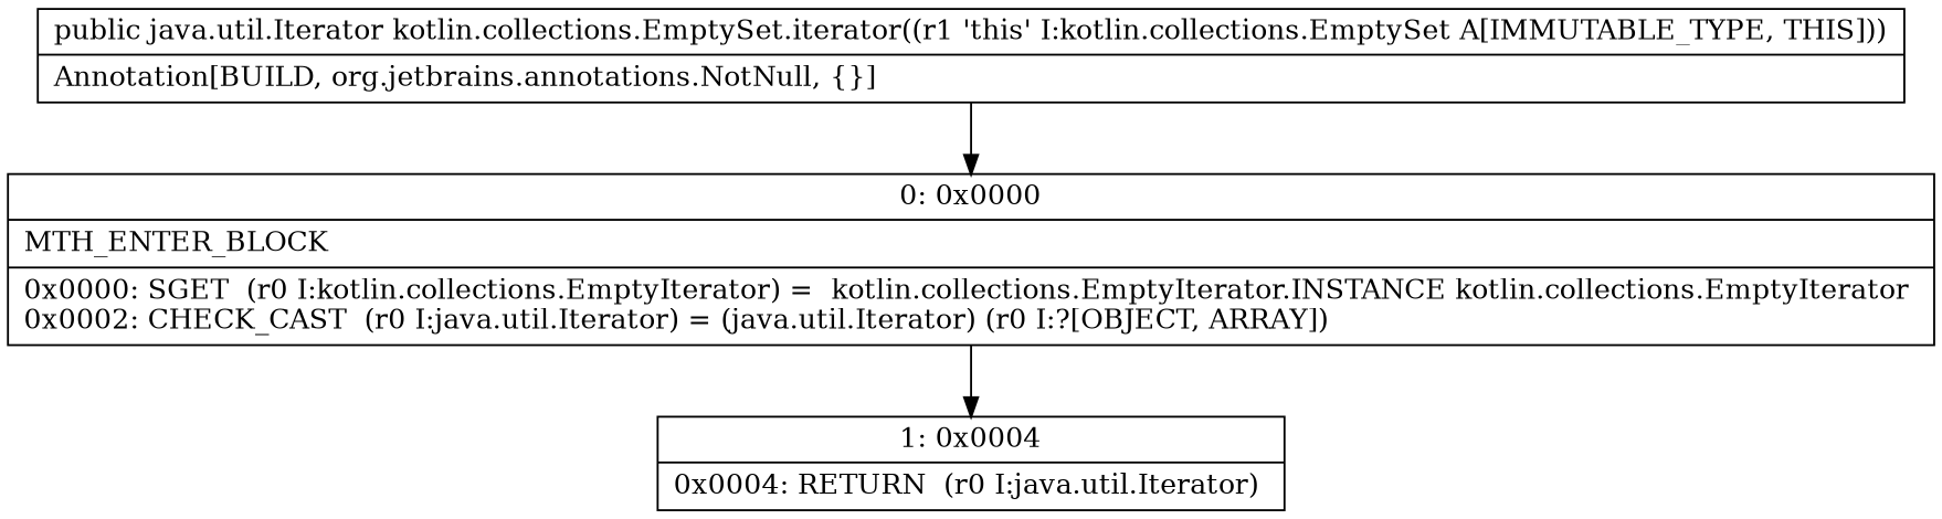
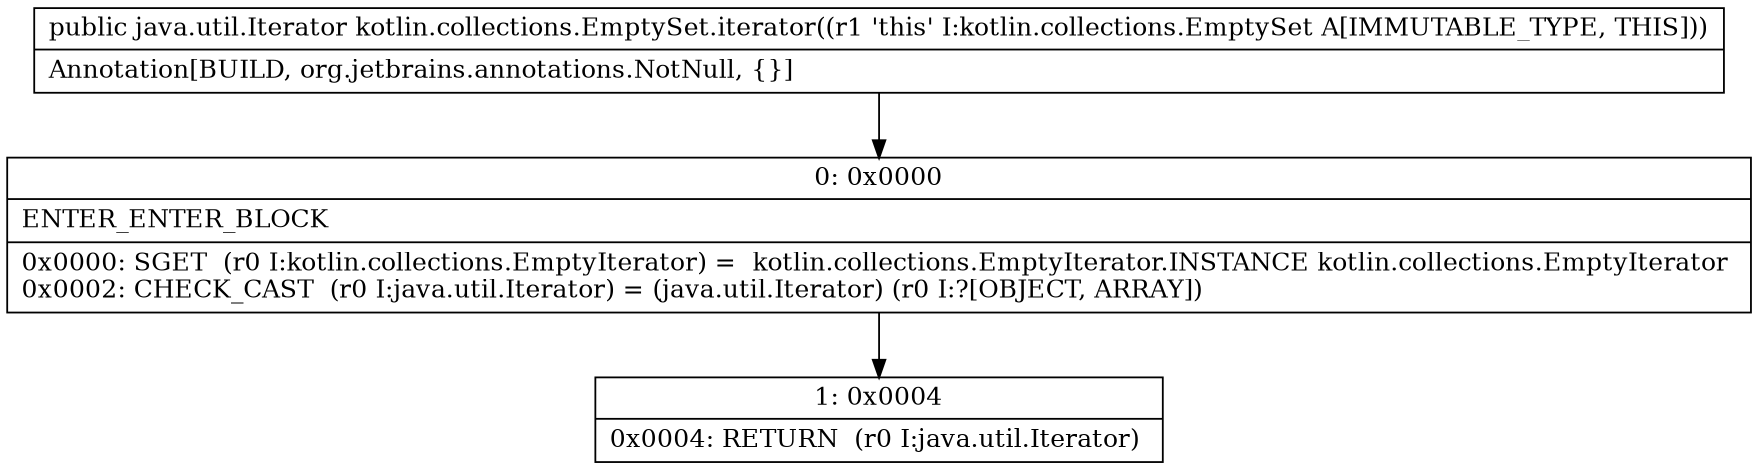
  digraph {
    node [shape=record]
-   n1 [label="{0\:\ 0x0000|MTH_ENTER_BLOCK\l|0x0000: SGET  (r0 I:kotlin.collections.EmptyIterator) =  kotlin.collections.EmptyIterator.INSTANCE kotlin.collections.EmptyIterator \l0x0002: CHECK_CAST  (r0 I:java.util.Iterator) = (java.util.Iterator) (r0 I:?[OBJECT, ARRAY]) \l}"]
+   n1 [label="{0\:\ 0x0000|ENTER_ENTER_BLOCK\l|0x0000: SGET  (r0 I:kotlin.collections.EmptyIterator) =  kotlin.collections.EmptyIterator.INSTANCE kotlin.collections.EmptyIterator \l0x0002: CHECK_CAST  (r0 I:java.util.Iterator) = (java.util.Iterator) (r0 I:?[OBJECT, ARRAY]) \l}"]
    n2 [label="{1\:\ 0x0004|0x0004: RETURN  (r0 I:java.util.Iterator) \l}"]
    n3 [label="{public java.util.Iterator kotlin.collections.EmptySet.iterator((r1 'this' I:kotlin.collections.EmptySet A[IMMUTABLE_TYPE, THIS]))  | Annotation[BUILD, org.jetbrains.annotations.NotNull, \{\}]\l}"]
    n1 -> n2
    n3 -> n1
  }
